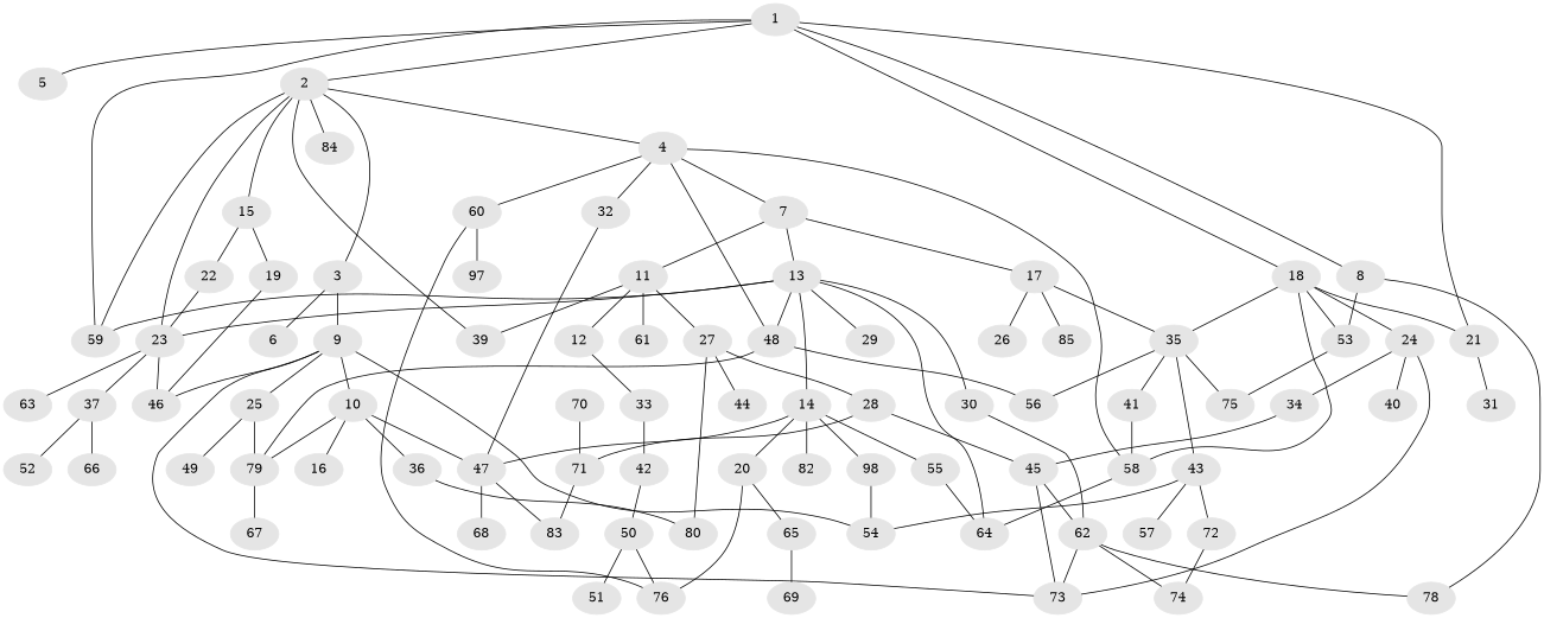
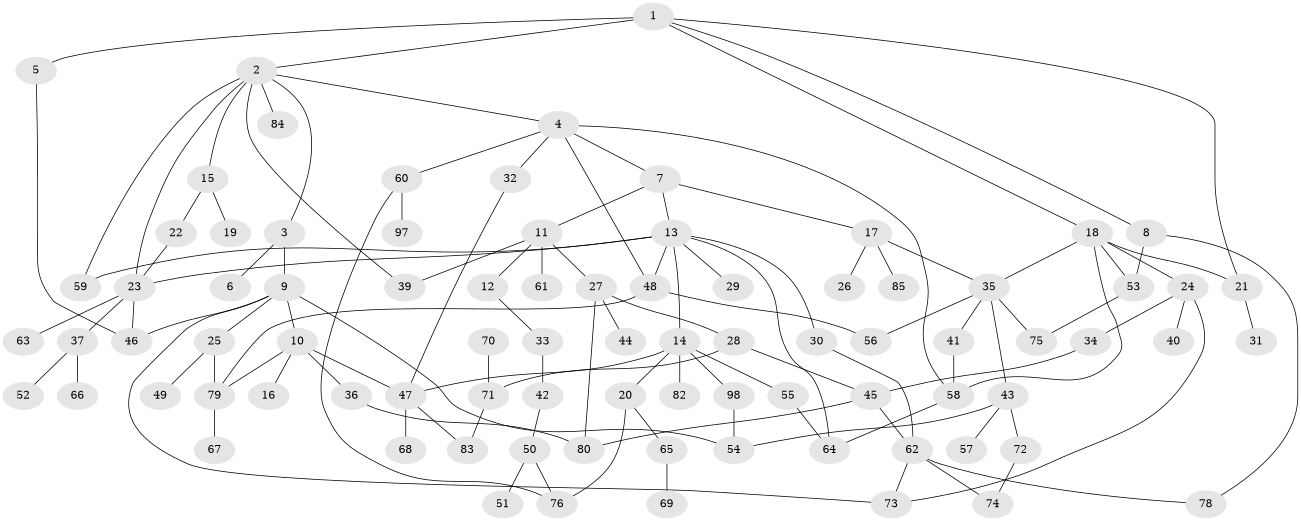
  graph {
    node [color=gray90 style=filled]
    1
    2
    5
    8
    18
    21
    59
    3
    4
    15
    23
    39
    84
    46
    53
    78
    58
    35
    24
    31
    6
    9
    7
    32
    48
    60
    19
    22
    37
    63
    10
    25
    54
    73
    11
    13
    17
    47
    79
    56
    64
    76
    n43 [label=97]
    12
    27
    61
    14
    29
    30
    26
    n51 [label=85]
    75
    16
    36
    49
    80
    68
    83
    67
    33
    28
    44
    42
    20
    n65 [label=98]
    55
    82
    62
    65
    41
    43
    34
    40
    69
    52
    66
    45
    71
    74
    50
    57
    72
    51
    70
    1 -- 2
    1 -- 5
    1 -- 8
    1 -- 18
    1 -- 21
-   1 -- 59
    2 -- 59
    2 -- 3
    2 -- 4
    2 -- 15
    2 -- 23
    2 -- 39
    2 -- 84
-   19 -- 46
+   5 -- 46
    8 -- 53
    8 -- 78
    18 -- 21
    18 -- 53
    18 -- 58
    18 -- 35
    18 -- 24
    21 -- 31
    3 -- 6
    3 -- 9
    4 -- 58
    4 -- 7
    4 -- 32
    4 -- 48
    4 -- 60
    15 -- 19
    15 -- 22
    23 -- 46
    23 -- 37
    23 -- 63
    53 -- 75
    58 -- 64
    35 -- 56
    35 -- 75
    35 -- 41
    35 -- 43
    24 -- 73
    24 -- 34
    24 -- 40
    9 -- 46
    9 -- 10
    9 -- 25
    9 -- 54
    9 -- 73
    7 -- 11
    7 -- 13
    7 -- 17
    32 -- 47
    48 -- 79
    48 -- 56
    60 -- 76
    60 -- n43
    22 -- 23
    37 -- 52
    37 -- 66
    10 -- 47
    10 -- 79
    10 -- 16
    10 -- 36
    25 -- 79
    25 -- 49
    11 -- 39
    11 -- 12
    11 -- 27
    11 -- 61
    13 -- 59
    13 -- 23
    13 -- 48
    13 -- 64
    13 -- 14
    13 -- 29
    13 -- 30
    17 -- 35
    17 -- 26
    17 -- n51
    47 -- 68
    47 -- 83
    79 -- 67
    12 -- 33
    27 -- 80
    27 -- 28
    27 -- 44
    14 -- 47
    14 -- 20
    14 -- n65
    14 -- 55
    14 -- 82
    30 -- 62
    36 -- 80
    33 -- 42
    28 -- 45
    28 -- 71
    42 -- 50
    20 -- 76
    20 -- 65
    n65 -- 54
    55 -- 64
    62 -- 78
    62 -- 73
    62 -- 74
    65 -- 69
    41 -- 58
    43 -- 54
    43 -- 57
    43 -- 72
    34 -- 45
-   45 -- 73
+   45 -- 80
    45 -- 62
    71 -- 83
    50 -- 76
    50 -- 51
    72 -- 74
    70 -- 71
  }
